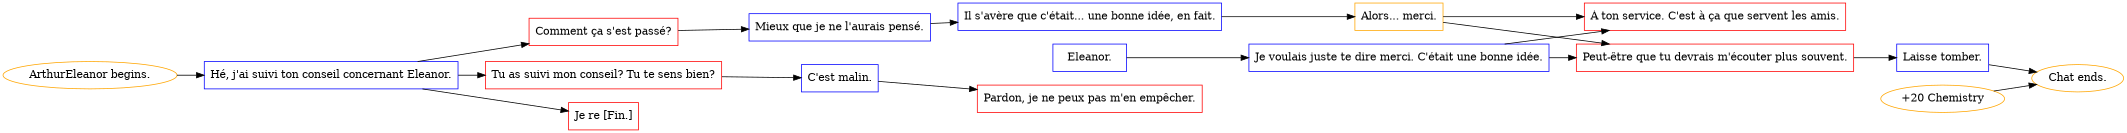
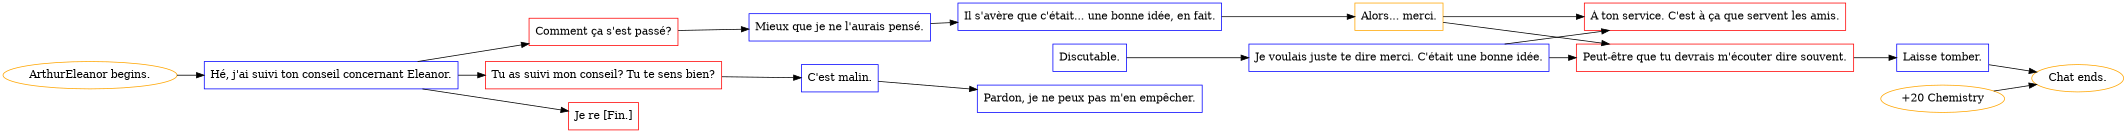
  digraph {
    rankdir=LR
    node [color=blue shape=box]
    "ArthurEleanor begins." [color=orange shape=""]
    n2 [label="Hé, j'ai suivi ton conseil concernant Eleanor."]
    n3 [color=red label="Comment ça s'est passé?"]
    n4 [color=red label="Tu as suivi mon conseil? Tu te sens bien?"]
    n5 [color=red label="Je re [Fin.]"]
    n6 [label="Mieux que je ne l'aurais pensé."]
    n7 [label="C'est malin."]
    n8 [label="Il s'avère que c'était... une bonne idée, en fait."]
-   n9 [color=red label="Pardon, je ne peux pas m'en empêcher."]
+   n9 [label="Pardon, je ne peux pas m'en empêcher."]
    "Chat ends." [color=orange shape=""]
    n11 [color=orange label="Alors... merci."]
    n12 [color=red label="À ton service. C'est à ça que servent les amis."]
-   n13 [color=red label="Peut-être que tu devrais m'écouter plus souvent."]
-   n14 [label="Eleanor."]
+   n13 [color=red label="Peut-être que tu devrais m'écouter dire souvent."]
+   n14 [label="Discutable."]
    n15 [label="Je voulais juste te dire merci. C'était une bonne idée."]
    n16 [label="Laisse tomber."]
    n17 [color=orange label="+20 Chemistry" shape=""]
    "ArthurEleanor begins." -> n2
    n2 -> n3
    n2 -> n4
    n2 -> n5
    n3 -> n6
    n4 -> n7
    n6 -> n8
    n7 -> n9
    n8 -> n11
    n11 -> n12
    n11 -> n13
    n13 -> n16
    n14 -> n15
    n15 -> n12
    n15 -> n13
    n16 -> "Chat ends."
    n17 -> "Chat ends."
  }
